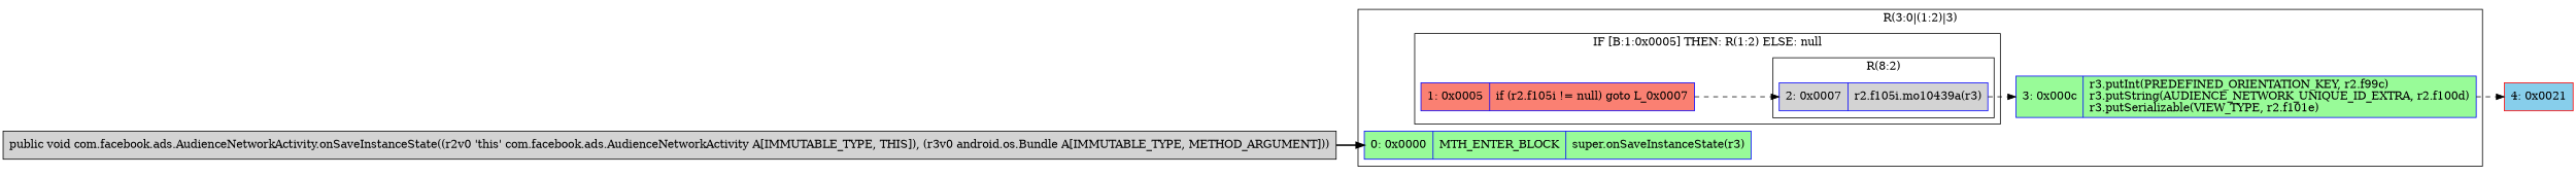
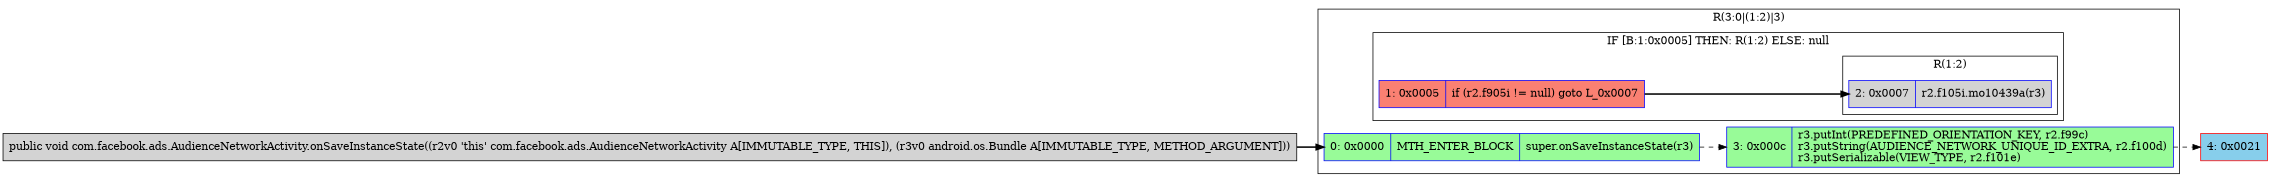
  digraph {
    rankdir=LR
    node [color=blue fillcolor=lightgrey shape=record style=filled]
    edge [style=dashed]
    n1 [label="{2\:\ 0x0007|r2.f105i.mo10439a(r3)\l}"]
-   n2 [fillcolor=salmon label="{1\:\ 0x0005|if (r2.f105i != null) goto L_0x0007\l}"]
+   n2 [fillcolor=salmon label="{1\:\ 0x0005|if (r2.f905i != null) goto L_0x0007\l}"]
    n3 [fillcolor=palegreen label="{0\:\ 0x0000|MTH_ENTER_BLOCK\l|super.onSaveInstanceState(r3)\l}"]
    n4 [fillcolor=palegreen label="{3\:\ 0x000c|r3.putInt(PREDEFINED_ORIENTATION_KEY, r2.f99c)\lr3.putString(AUDIENCE_NETWORK_UNIQUE_ID_EXTRA, r2.f100d)\lr3.putSerializable(VIEW_TYPE, r2.f101e)\l}"]
    n5 [color=red fillcolor=skyblue label="{4\:\ 0x0021}"]
    n6 [label="{public void com.facebook.ads.AudienceNetworkActivity.onSaveInstanceState((r2v0 'this' com.facebook.ads.AudienceNetworkActivity A[IMMUTABLE_TYPE, THIS]), (r3v0 android.os.Bundle A[IMMUTABLE_TYPE, METHOD_ARGUMENT])) }" color=""]
    subgraph cluster_1 {
      label="R(3:0|(1:2)|3)"
      n3
      n4
      subgraph cluster_2 {
        label="IF [B:1:0x0005] THEN: R(1:2) ELSE: null"
        n2
        subgraph cluster_3 {
-         label="R(8:2)"
+         label="R(1:2)"
          n1
        }
      }
    }
-   n1 -> n4
-   n2 -> n1
+   n3 -> n4
+   n2 -> n1 [style=bold]
    n4 -> n5
    n6 -> n3 [style=bold]
  }
